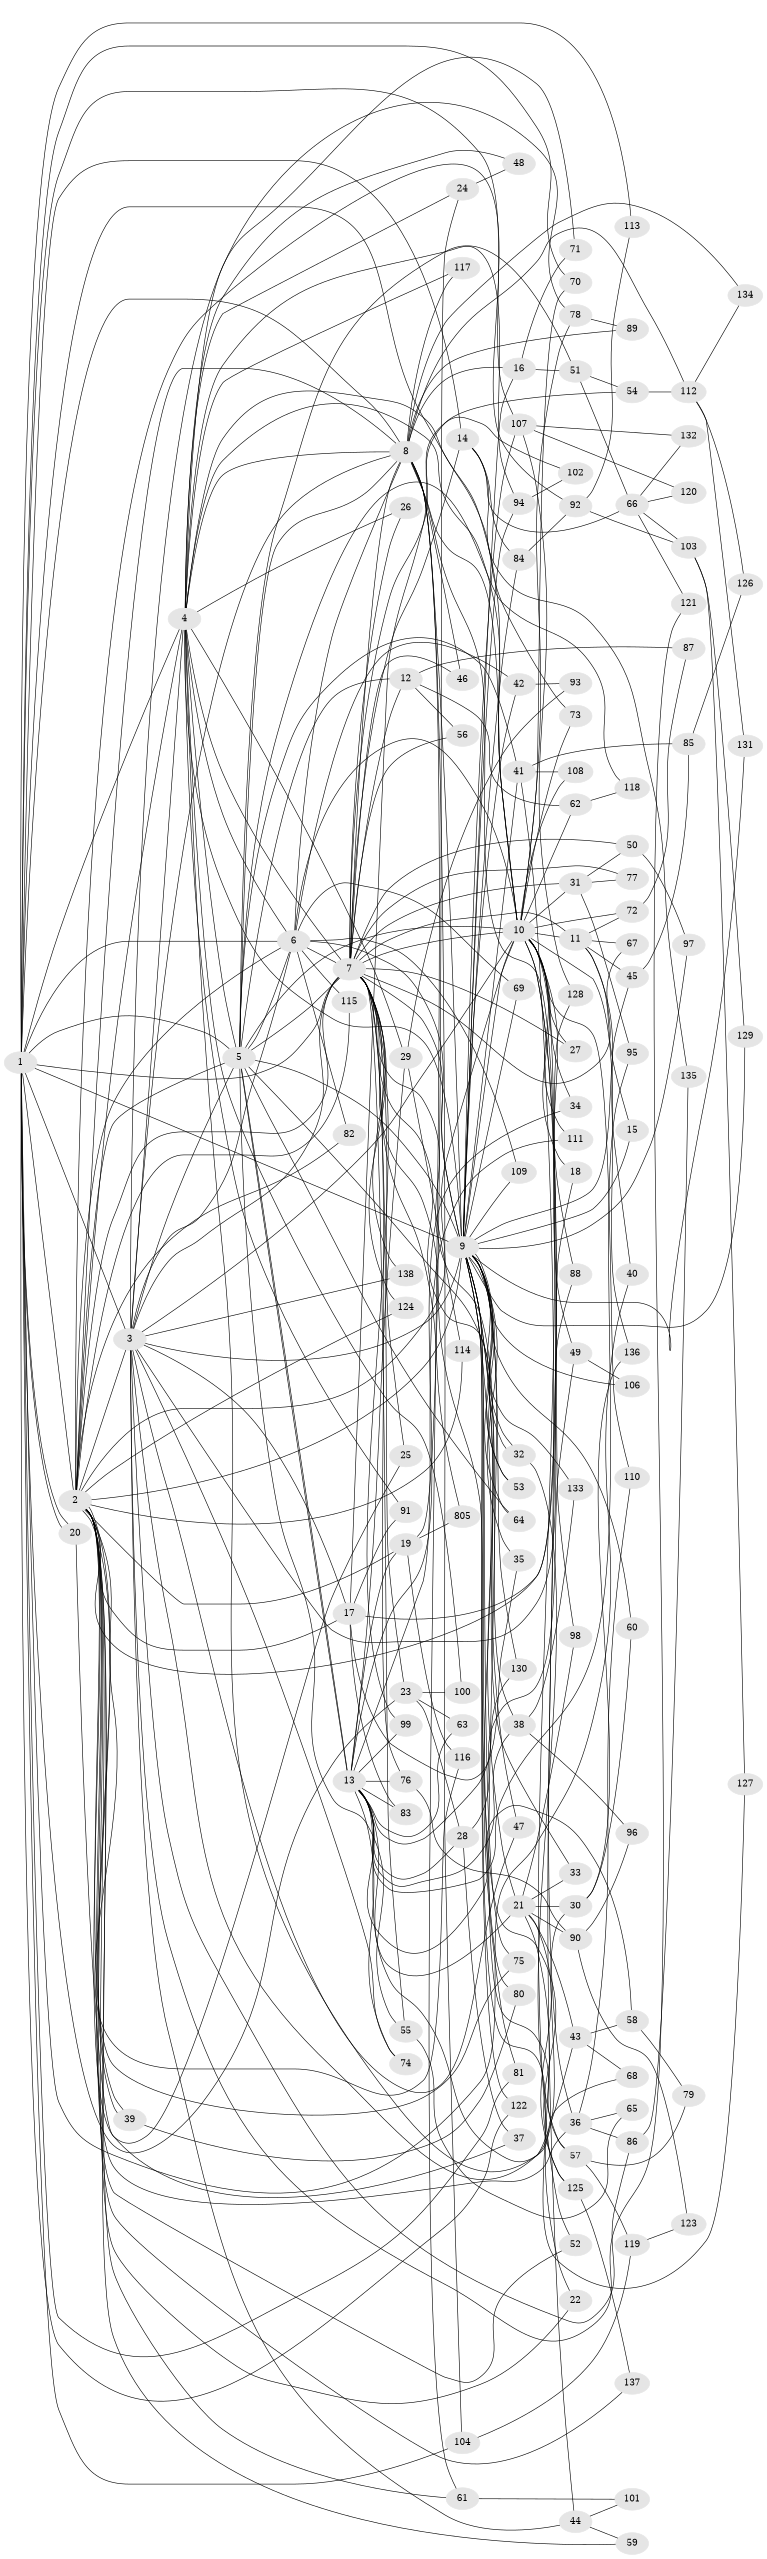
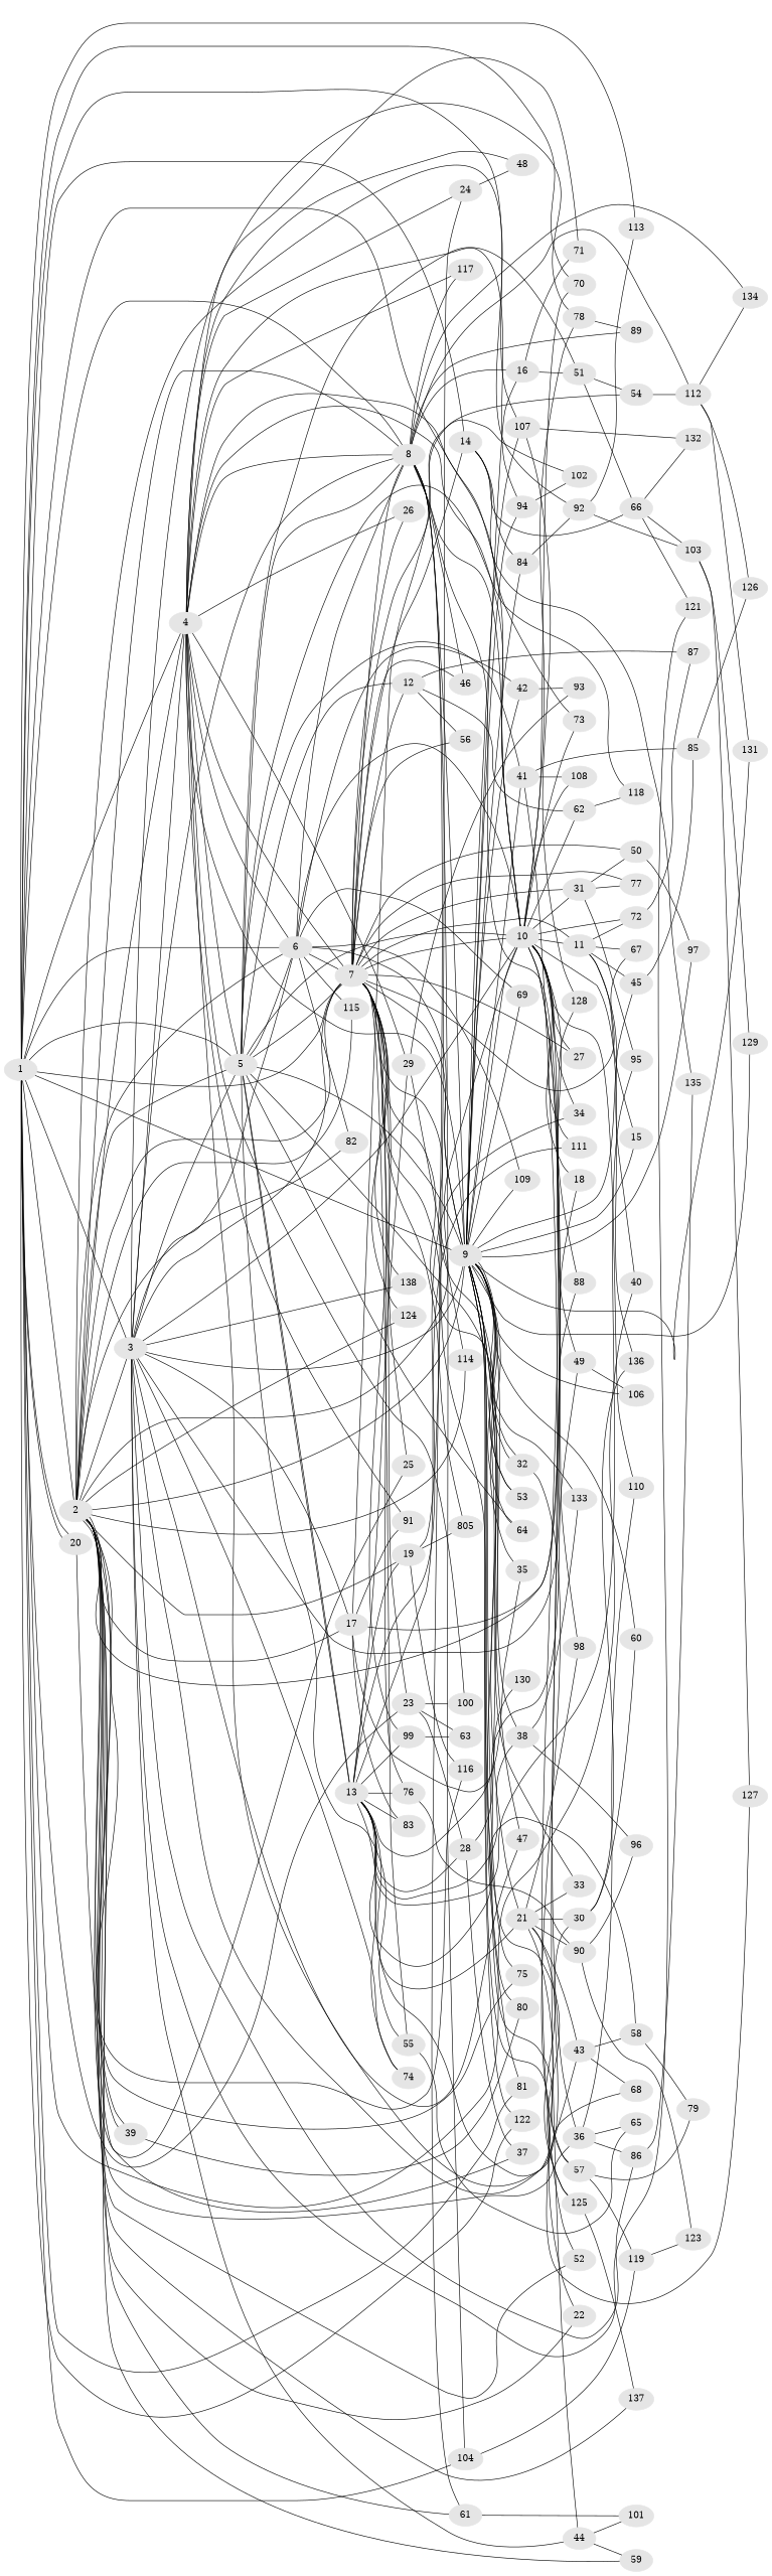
  graph {
    rankdir=LR
    node [color=gray90 style=filled]
    1
    2
    3
    4
    5
    6
    7
    8
    9
    10
    14
    20
    23
    40
    70
    81
    104
    107
    113
    122
    17
    19
    22
    36
    37
    39
    52
    59
    61
    75
    82
    92
    114
    115
    116
    124
    128
    137
    30
    44
    47
    74
    78
    86
    88
    121
    138
    24
    26
    29
    43
    48
    71
    73
    91
    94
    100
    117
    12
    13
    41
    51
    53
    55
    64
    118
    42
    69
    109
    11
    25
    27
    31
    33
    46
    50
    56
    57
    67
    76
    77
    99
    102
    n84 [label=805]
    127
    16
    89
    98
    112
    134
    15
    21
    32
    35
    38
    45
    60
    80
    84
    97
    106
    125
    129
    130
    131
    133
    18
    34
    49
    62
    72
    108
    110
    111
    136
    66
    135
    28
    63
    119
-   120
    132
    83
    54
    65
    101
    103
    93
    58
    68
    87
    95
    85
    79
    90
    126
    96
    123
    1 -- 2
    1 -- 3
    1 -- 4
    1 -- 5
    1 -- 6
    1 -- 7
    1 -- 8
    1 -- 9
    1 -- 10
    1 -- 14
    1 -- 20
    1 -- 20
    1 -- 23
    1 -- 40
    1 -- 70
    1 -- 81
    1 -- 104
    1 -- 107
    1 -- 113
    1 -- 122
    2 -- 3
    2 -- 4
    2 -- 5
    2 -- 6
    2 -- 7
    2 -- 8
    2 -- 9
    2 -- 10
    2 -- 17
    2 -- 19
    2 -- 22
    2 -- 36
    2 -- 37
    2 -- 39
    2 -- 39
    2 -- 52
    2 -- 59
    2 -- 61
    2 -- 75
    2 -- 82
    2 -- 92
    2 -- 114
    2 -- 115
    2 -- 116
    2 -- 124
    2 -- 128
    2 -- 137
    3 -- 4
    3 -- 5
    3 -- 6
    3 -- 7
    3 -- 8
    3 -- 9
    3 -- 10
    3 -- 17
    3 -- 30
    3 -- 44
    3 -- 47
    3 -- 74
    3 -- 78
    3 -- 86
    3 -- 88
    3 -- 121
    3 -- 138
    4 -- 5
    4 -- 6
    4 -- 7
    4 -- 8
    4 -- 9
    4 -- 10
    4 -- 24
    4 -- 26
    4 -- 29
    4 -- 43
    4 -- 48
    4 -- 71
    4 -- 73
    4 -- 91
    4 -- 94
    4 -- 100
    4 -- 117
    5 -- 6
    5 -- 7
    5 -- 8
    5 -- 9
    5 -- 10
    5 -- 12
    5 -- 13
    5 -- 13
    5 -- 41
    5 -- 51
    5 -- 53
    5 -- 55
    5 -- 64
    5 -- 118
    6 -- 7
    6 -- 8
    6 -- 9
    6 -- 10
    6 -- 82
    6 -- 115
    6 -- 42
    6 -- 69
    6 -- 109
    7 -- 8
    7 -- 9
    7 -- 10
    7 -- 14
    7 -- 23
    7 -- 124
    7 -- 138
    7 -- 26
    7 -- 12
    7 -- 55
    7 -- 11
    7 -- 25
    7 -- 27
    7 -- 31
    7 -- 33
    7 -- 46
    7 -- 50
    7 -- 56
    7 -- 57
    7 -- 67
    7 -- 76
    7 -- 77
    7 -- 99
    7 -- 102
    7 -- n84
    7 -- 127
    8 -- 9
    8 -- 10
    8 -- 104
    8 -- 61
    8 -- 117
    8 -- 46
    8 -- 16
    8 -- 89
    8 -- 98
    8 -- 112
    8 -- 134
    9 -- 10
    9 -- 81
    9 -- 107
    9 -- 122
    9 -- 75
    9 -- 47
    9 -- 94
    9 -- 41
    9 -- 53
    9 -- 64
    9 -- 42
    9 -- 69
    9 -- 109
    9 -- 16
    9 -- 15
    9 -- 21
    9 -- 32
    9 -- 32
    9 -- 35
    9 -- 38
    9 -- 45
    9 -- 60
    9 -- 80
    9 -- 84
    9 -- 97
    9 -- 106
    9 -- 125
    9 -- 129
-   9 -- 130
    9 -- 131
    9 -- 133
    10 -- 70
    10 -- 36
    10 -- 52
    10 -- 78
    10 -- 88
    10 -- 73
    10 -- 11
    10 -- 27
    10 -- 31
    10 -- 18
    10 -- 34
    10 -- 49
    10 -- 62
    10 -- 72
    10 -- 108
    10 -- 110
    10 -- 111
    10 -- 136
    14 -- 84
    14 -- 66
    14 -- 135
    20 -- 25
    23 -- 100
    23 -- 28
    23 -- 63
    104 -- 119
    107 -- 128
-   107 -- 120
    107 -- 132
    17 -- 91
    17 -- 35
    17 -- 18
    17 -- 83
    17 -- 54
    19 -- 116
    19 -- 24
    19 -- n84
    36 -- 86
    36 -- 110
    36 -- 65
    39 -- 80
    61 -- 101
    92 -- 113
    92 -- 103
    30 -- 60
    30 -- 136
    44 -- 59
    44 -- 101
    78 -- 89
    86 -- 135
    24 -- 48
    29 -- 114
    29 -- 93
    43 -- 58
    43 -- 68
    94 -- 102
    12 -- 56
    12 -- 62
    12 -- 87
    13 -- 19
    13 -- 74
    13 -- 29
    13 -- 76
    13 -- 99
    13 -- 21
    13 -- 38
    13 -- 130
    13 -- 34
    13 -- 111
    13 -- 28
-   13 -- 63
+   99 -- 63
    13 -- 83
    13 -- 58
    13 -- 68
    13 -- 95
    41 -- 44
    41 -- 108
    41 -- 85
    51 -- 66
    51 -- 54
    55 -- 65
    42 -- 93
    11 -- 40
    11 -- 67
    11 -- 15
    11 -- 45
    11 -- 72
    31 -- 50
    31 -- 77
    31 -- 95
    50 -- 97
    57 -- 119
    57 -- 79
    76 -- 90
    16 -- 71
    16 -- 51
    112 -- 134
    112 -- 131
    112 -- 126
    21 -- 22
    21 -- 30
    21 -- 43
    21 -- 33
    21 -- 98
    21 -- 125
    21 -- 90
    32 -- 57
    38 -- 133
    38 -- 96
    45 -- 85
    84 -- 92
    125 -- 137
    49 -- 106
    62 -- 118
    72 -- 87
    66 -- 121
-   66 -- 120
    66 -- 132
    66 -- 103
    28 -- 37
    28 -- 49
    119 -- 123
    54 -- 112
    103 -- 127
    103 -- 129
    58 -- 79
    85 -- 126
    90 -- 96
    90 -- 123
  }
